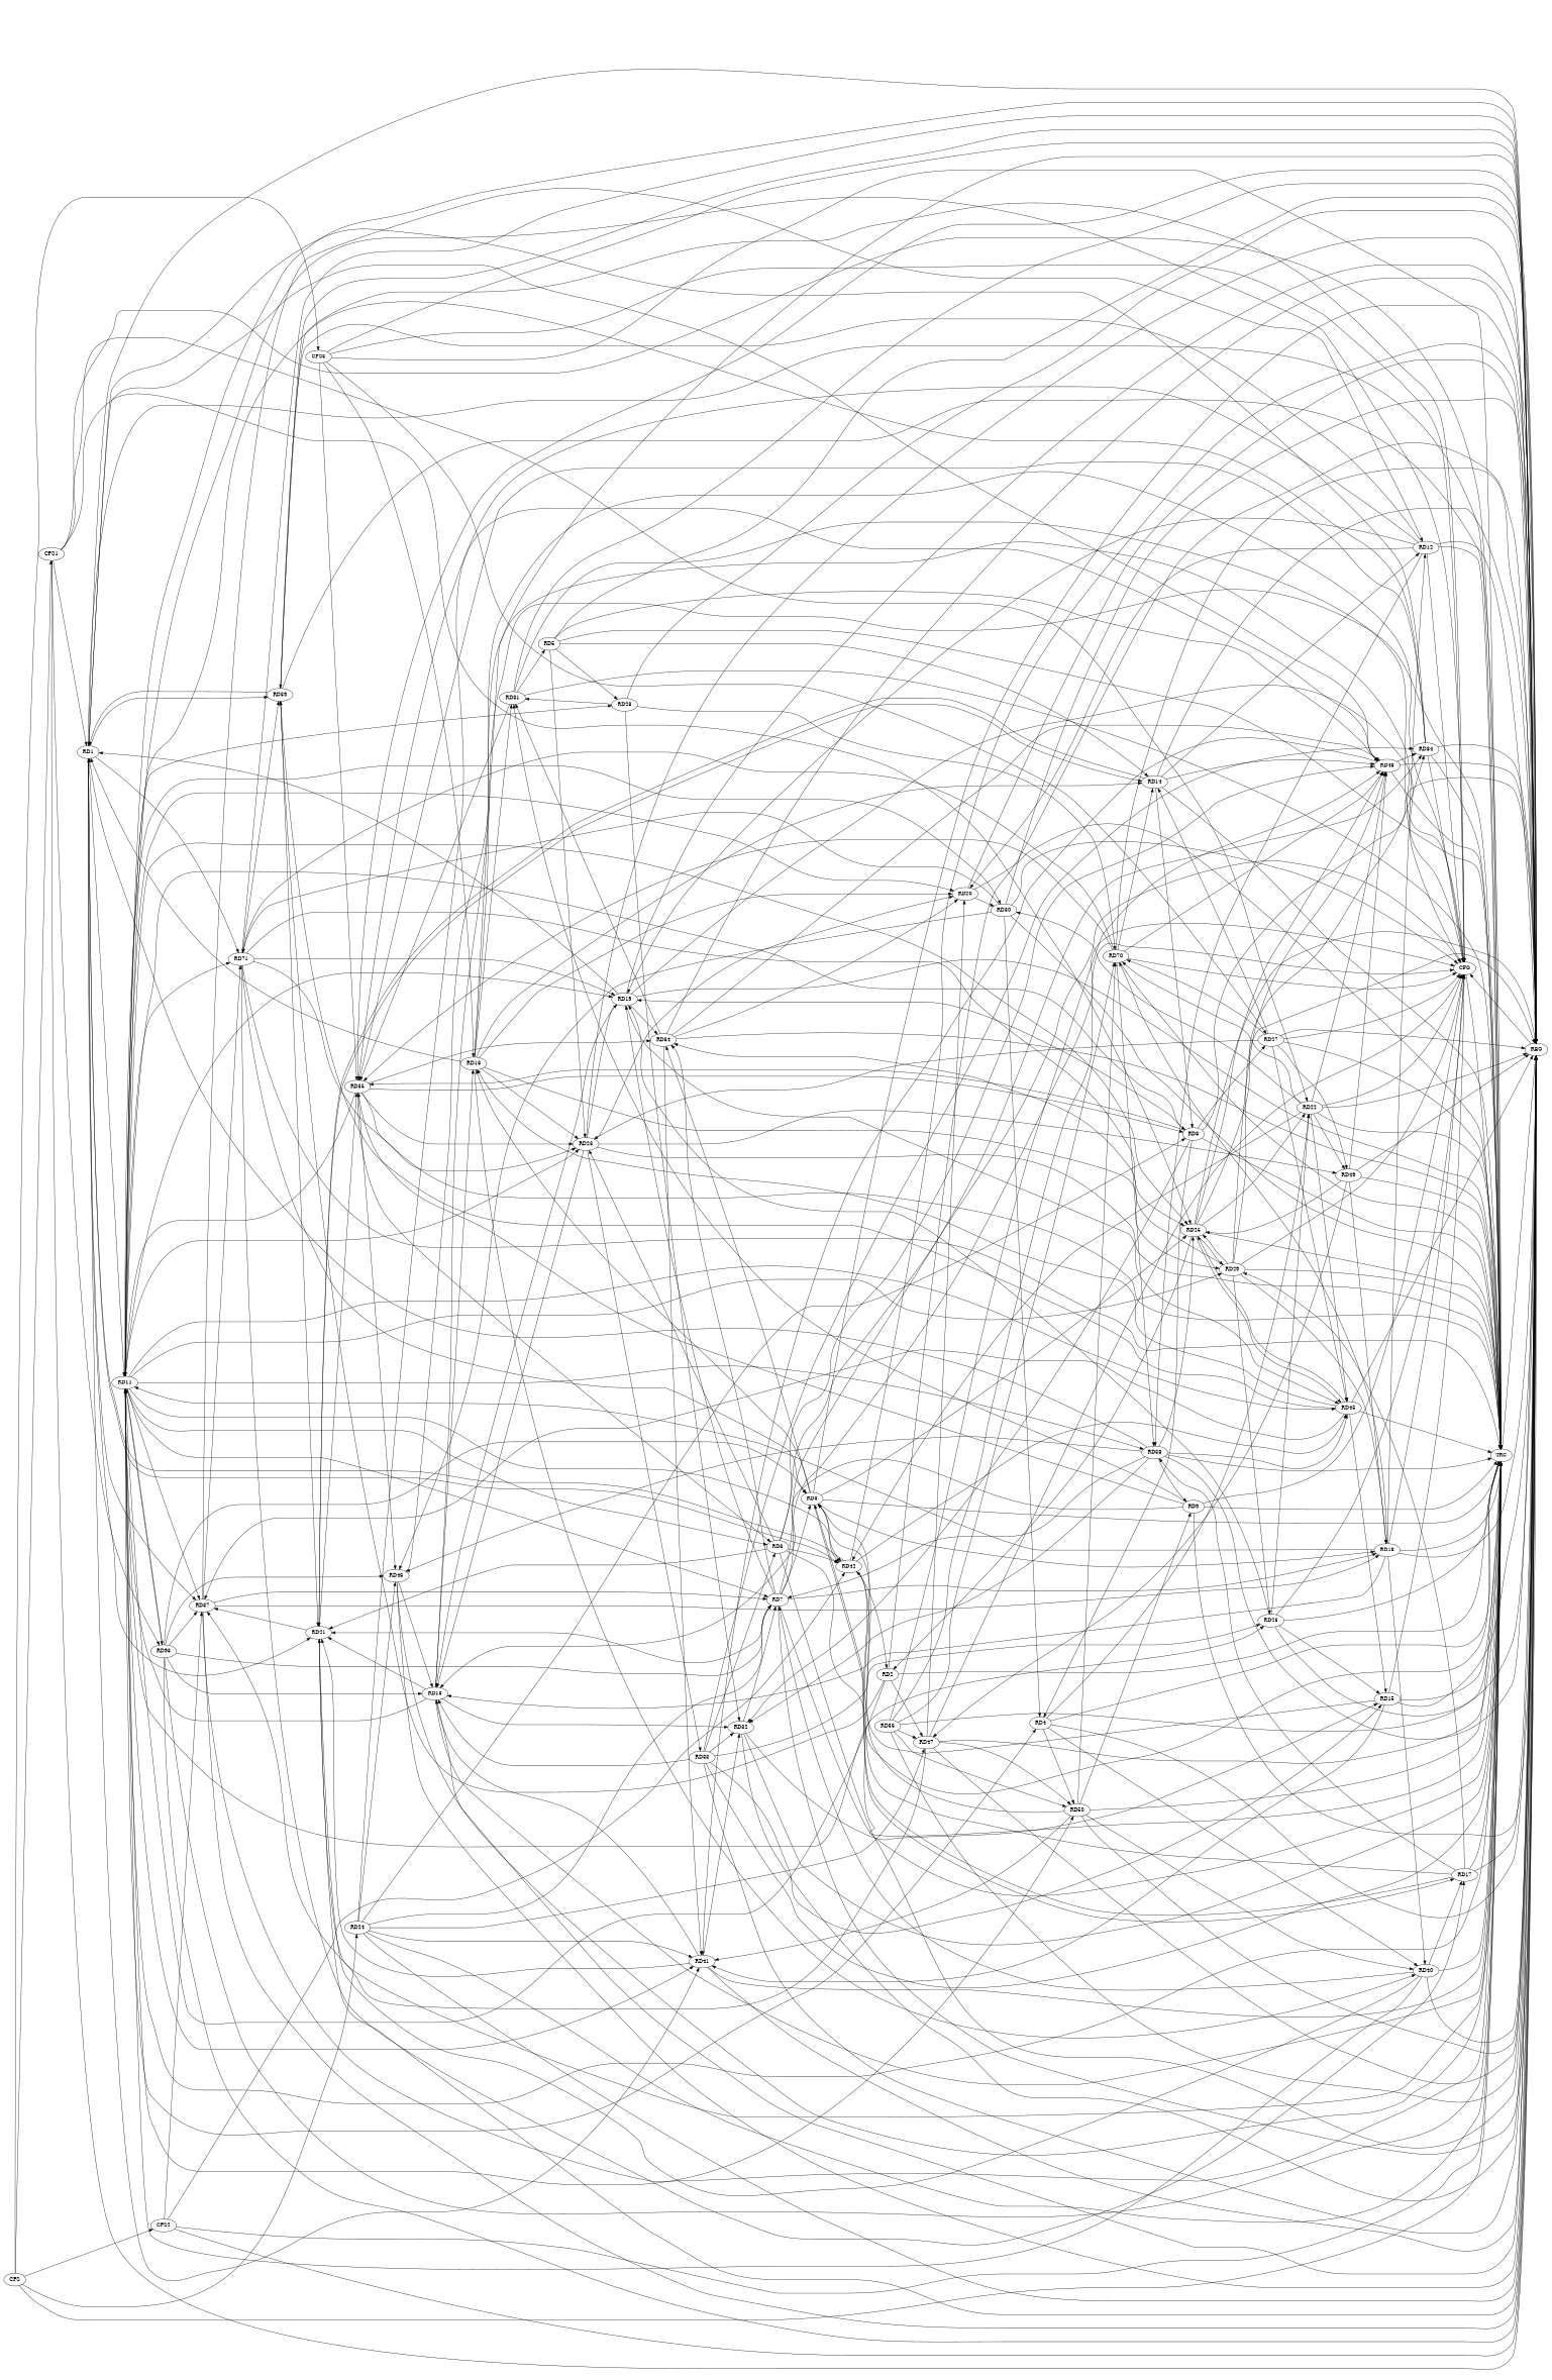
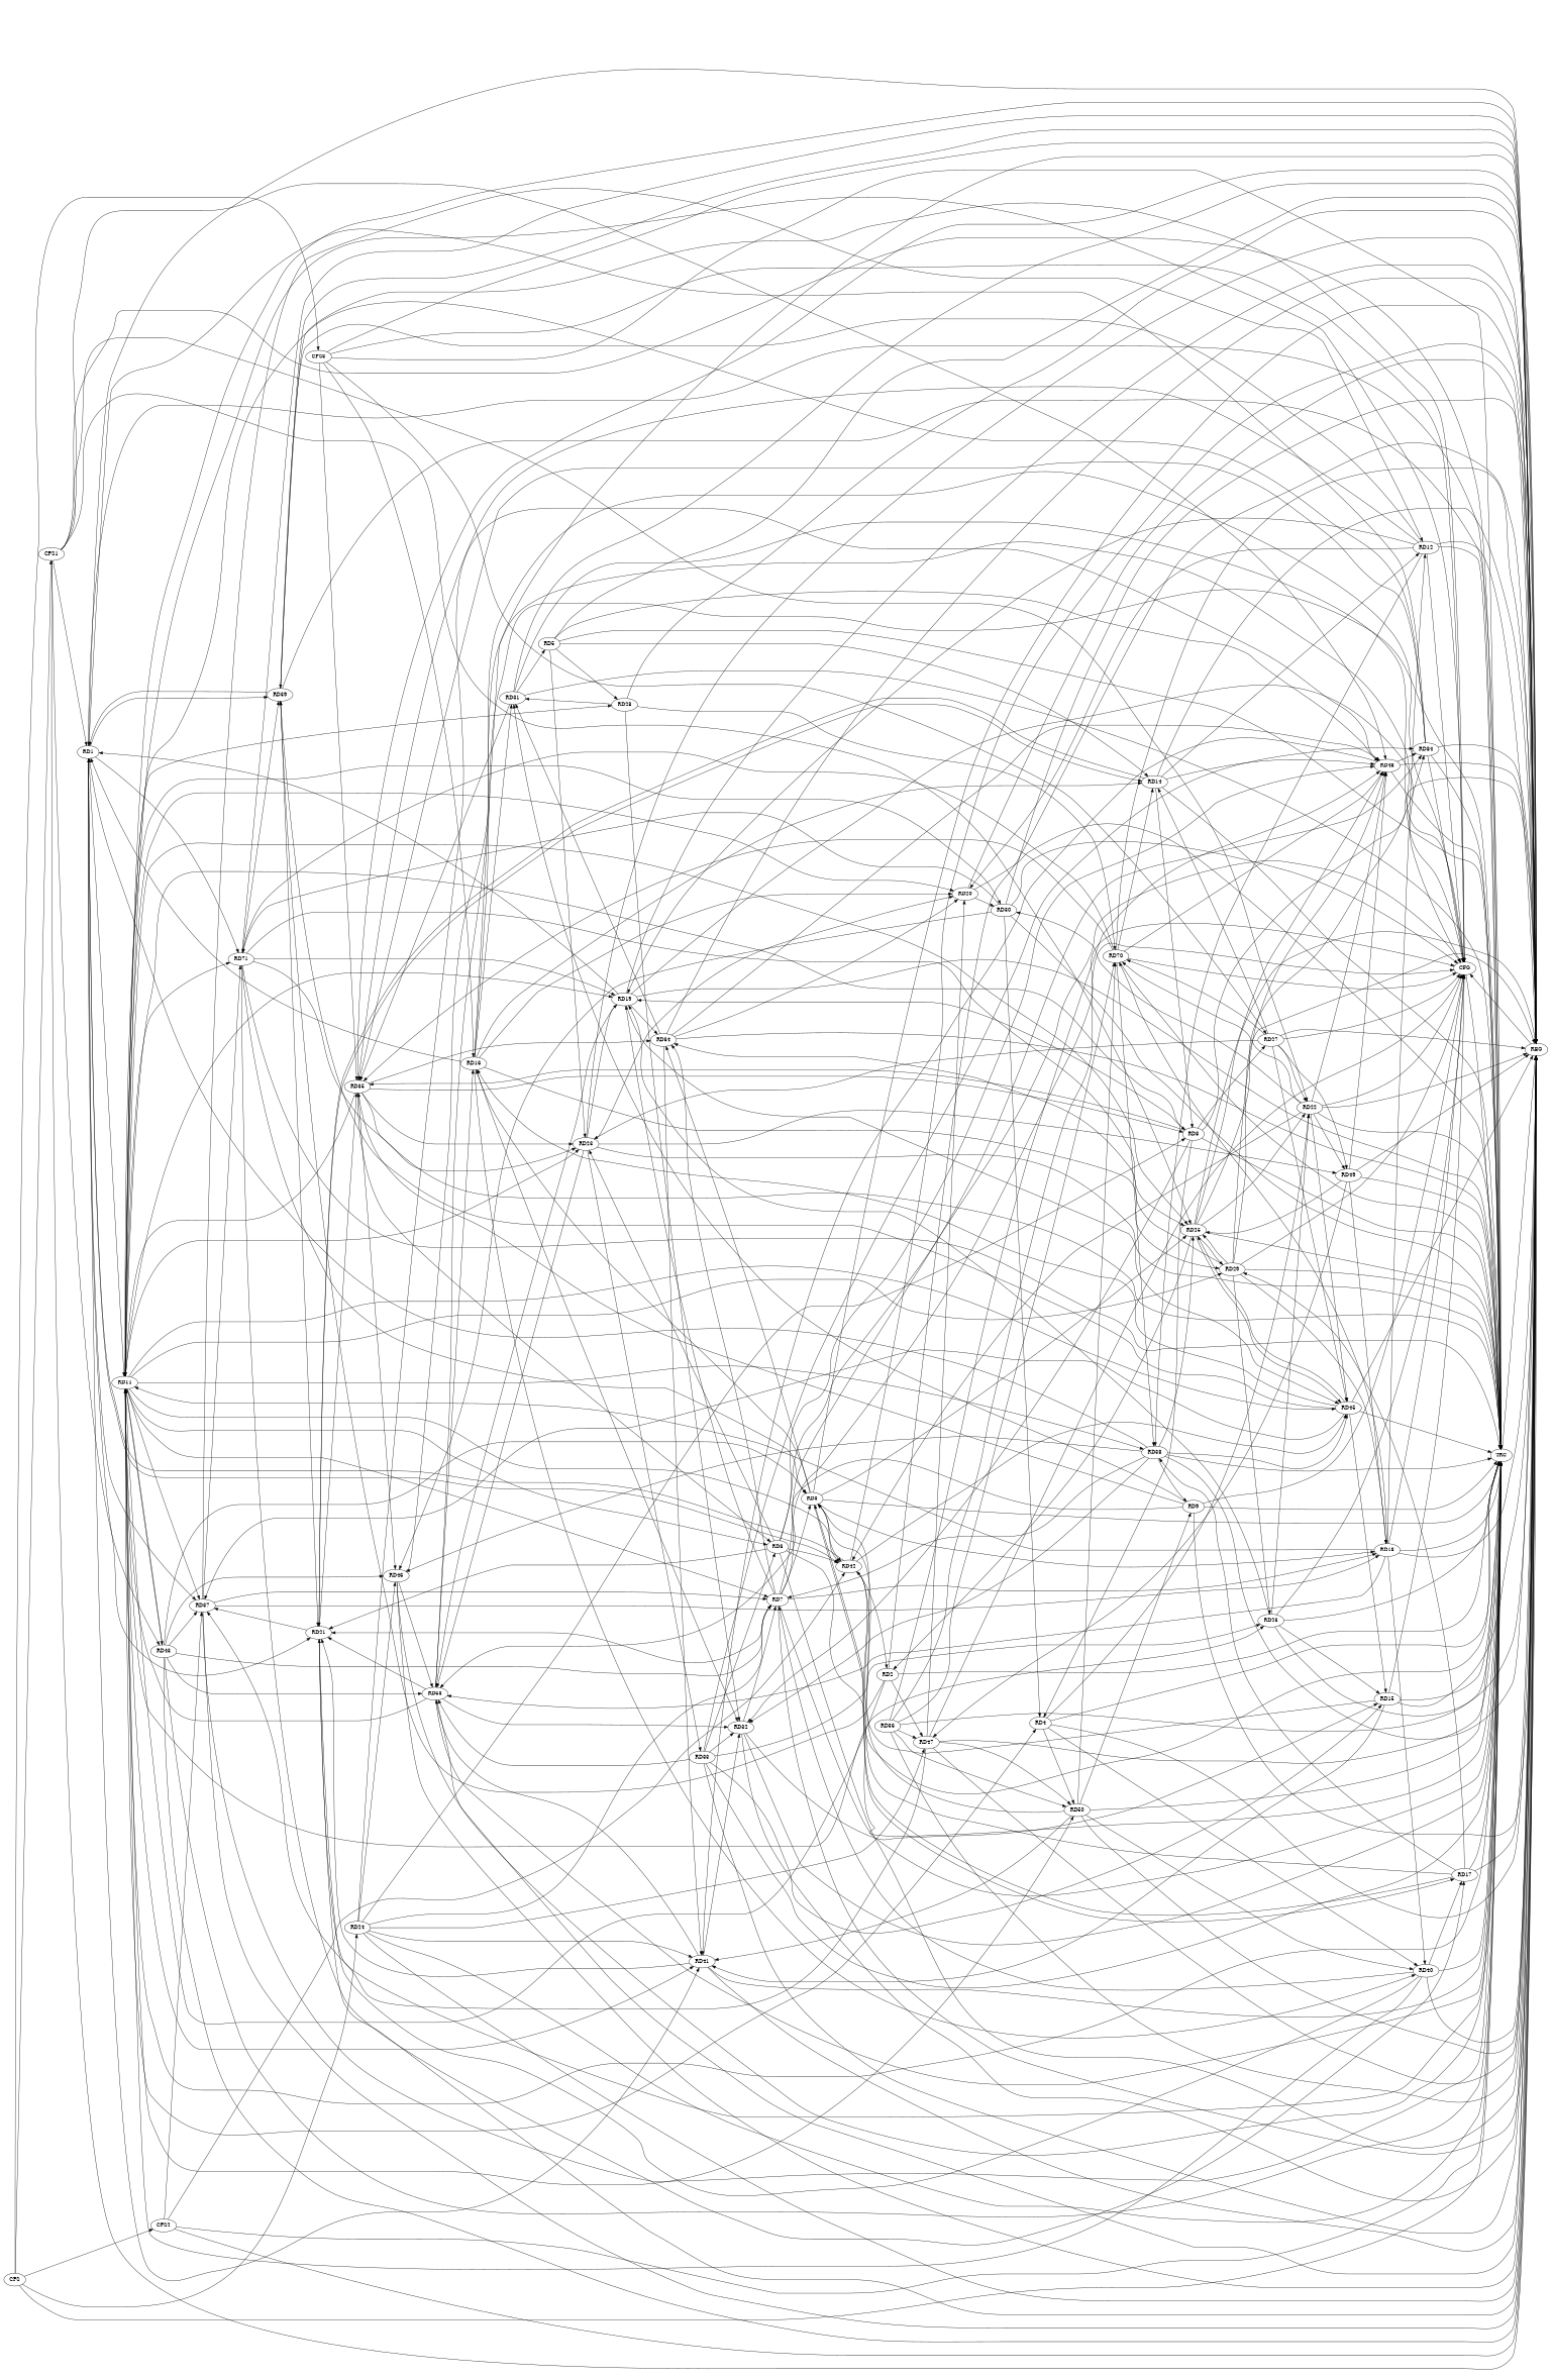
  strict digraph {
    rankdir=LR
    n1 [label=RD1]
    n2 [label=RD11]
    n3 [label=RD21]
    n4 [label=RD37]
    n5 [label=RD39]
    n6 [label=RD41]
    n7 [label=RD42]
    n8 [label=RD71]
    n9 [label=REG]
    n10 [label=TRC]
    n11 [label=RD25]
    n12 [label=RD4]
    n13 [label=RD50]
    n14 [label=RD23]
    n15 [label=RD28]
    n16 [label=RD6]
    n17 [label=CFG]
    n18 [label=RD7]
    n19 [label=RD19]
    n20 [label=RD8]
    n21 [label=RD38]
    n22 [label=RD26]
    n23 [label=RD29]
    n24 [label=RD30]
-   n25 [label=RD93]
+   n25 [label=RD43]
    n26 [label=RD45]
    n27 [label=RD20]
    n28 [label=RD14]
    n29 [label=RD35]
    n30 [label=RD18]
    n31 [label=RD12]
    n32 [label=RD32]
-   n33 [label=RD13]
+   n33 [label=RD53]
    n34 [label=RD2]
    n35 [label=RD3]
    n36 [label=RD17]
    n37 [label=RD47]
    n38 [label=RD16]
    n39 [label=RD64]
    n40 [label=RD40]
    n41 [label=RD31]
    n42 [label=RD70]
    n43 [label=RD22]
    n44 [label=RD48]
    n45 [label=RD84]
    n46 [label=RD15]
    n47 [label=RD49]
    n48 [label=RD9]
    n49 [label=RD5]
    n50 [label=RD33]
    n51 [label=RD27]
    n52 [label=RD46]
    n53 [label=RD36]
    n54 [label=RD24]
    n55 [label=CPS1]
    n56 [label=CPS2]
    n57 [label=CPS3]
    n58 [label=CPS]
    n1 -> n2
    n1 -> n3
    n1 -> n4
    n1 -> n5
    n1 -> n6
    n1 -> n7
    n1 -> n8
    n1 -> n9
    n1 -> n10
    n2 -> n4
    n2 -> n6
    n2 -> n7
    n2 -> n8
    n2 -> n9
    n2 -> n10
    n2 -> n11
    n2 -> n12
    n2 -> n13
    n2 -> n14
    n2 -> n15
    n2 -> n16
    n2 -> n17
    n2 -> n18
    n2 -> n19
    n2 -> n20
    n2 -> n21
    n2 -> n22
    n2 -> n23
    n2 -> n24
    n2 -> n25
    n2 -> n26
    n2 -> n27
    n3 -> n4
    n3 -> n9
    n3 -> n10
    n3 -> n28
    n3 -> n29
    n4 -> n8
    n4 -> n9
    n4 -> n10
    n4 -> n18
    n4 -> n30
    n4 -> n31
    n5 -> n1
    n5 -> n3
    n5 -> n9
    n5 -> n10
    n5 -> n17
    n6 -> n3
    n6 -> n9
    n6 -> n10
    n6 -> n32
    n6 -> n33
    n7 -> n1
    n7 -> n9
    n7 -> n10
    n7 -> n26
    n7 -> n34
    n8 -> n5
    n8 -> n9
    n8 -> n10
    n8 -> n11
    n8 -> n14
    n8 -> n19
    n8 -> n35
    n8 -> n36
    n9 -> n17
    n10 -> n9
    n11 -> n9
    n11 -> n10
    n11 -> n23
    n11 -> n26
    n11 -> n34
    n11 -> n43
    n11 -> n44
    n11 -> n45
    n12 -> n9
    n12 -> n10
    n12 -> n13
    n12 -> n40
    n12 -> n43
    n13 -> n6
    n13 -> n9
    n13 -> n10
    n13 -> n35
    n13 -> n40
    n13 -> n42
    n13 -> n48
    n14 -> n9
    n14 -> n10
    n14 -> n19
    n14 -> n27
    n14 -> n33
    n14 -> n47
    n14 -> n50
    n15 -> n9
    n15 -> n32
    n15 -> n41
    n15 -> n42
    n16 -> n3
    n16 -> n7
    n16 -> n9
    n16 -> n10
    n16 -> n14
    n16 -> n17
    n16 -> n44
    n17 -> n10
    n18 -> n3
    n18 -> n9
    n18 -> n10
    n18 -> n17
    n18 -> n19
    n18 -> n30
    n18 -> n35
    n18 -> n39
    n18 -> n45
    n19 -> n1
    n19 -> n9
    n19 -> n10
    n19 -> n17
    n19 -> n26
    n19 -> n33
    n19 -> n39
    n20 -> n9
    n20 -> n10
    n20 -> n12
    n20 -> n19
    n20 -> n29
    n20 -> n32
    n20 -> n51
    n21 -> n1
    n21 -> n9
    n21 -> n10
    n21 -> n11
    n21 -> n18
    n21 -> n26
    n21 -> n32
    n21 -> n48
    n21 -> n52
    n22 -> n9
    n22 -> n10
    n22 -> n17
    n22 -> n19
    n22 -> n43
    n22 -> n46
    n23 -> n9
    n23 -> n10
    n23 -> n11
    n23 -> n17
    n23 -> n22
    n23 -> n30
    n23 -> n39
    n23 -> n44
    n24 -> n8
    n24 -> n9
    n24 -> n10
    n24 -> n12
    n24 -> n17
    n24 -> n52
    n25 -> n2
    n25 -> n4
    n25 -> n9
    n25 -> n10
    n25 -> n18
    n25 -> n33
    n25 -> n35
    n25 -> n52
    n26 -> n4
    n26 -> n5
    n26 -> n9
    n26 -> n10
    n26 -> n11
    n26 -> n38
    n26 -> n46
    n27 -> n9
    n27 -> n10
    n27 -> n24
    n28 -> n3
    n28 -> n9
    n28 -> n10
    n28 -> n20
    n28 -> n31
    n28 -> n44
    n29 -> n2
    n29 -> n9
    n29 -> n10
    n29 -> n14
    n29 -> n16
    n29 -> n20
    n29 -> n39
    n29 -> n52
    n30 -> n2
    n30 -> n9
    n30 -> n10
    n30 -> n17
    n30 -> n31
    n30 -> n33
    n30 -> n40
    n30 -> n42
    n31 -> n5
    n31 -> n9
    n31 -> n10
    n31 -> n17
    n31 -> n19
    n31 -> n21
    n31 -> n27
    n31 -> n29
    n32 -> n9
    n32 -> n10
    n32 -> n18
    n32 -> n46
    n33 -> n2
    n33 -> n3
    n33 -> n9
    n33 -> n10
    n33 -> n17
    n33 -> n32
    n33 -> n38
    n34 -> n2
    n34 -> n5
    n34 -> n9
    n34 -> n10
    n34 -> n37
    n35 -> n7
    n35 -> n9
    n35 -> n10
    n35 -> n11
    n35 -> n30
    n35 -> n36
    n35 -> n38
    n35 -> n39
    n36 -> n7
    n36 -> n9
    n36 -> n10
    n36 -> n21
    n36 -> n23
    n36 -> n35
    n37 -> n4
    n37 -> n9
    n37 -> n10
    n37 -> n13
    n37 -> n17
    n37 -> n27
    n38 -> n1
    n38 -> n9
    n38 -> n10
    n38 -> n23
    n38 -> n27
    n38 -> n28
-   n38 -> n14
+   n38 -> n32
    n38 -> n40
    n38 -> n41
    n39 -> n6
    n39 -> n9
    n39 -> n10
    n39 -> n27
    n39 -> n41
    n39 -> n44
    n40 -> n2
    n40 -> n3
    n40 -> n9
    n40 -> n10
    n40 -> n18
    n40 -> n36
    n41 -> n9
    n41 -> n10
    n41 -> n17
    n41 -> n29
    n41 -> n49
    n42 -> n8
    n42 -> n9
    n42 -> n10
    n42 -> n17
    n42 -> n21
    n42 -> n28
    n42 -> n29
    n42 -> n44
    n43 -> n7
    n43 -> n9
    n43 -> n10
    n43 -> n17
    n43 -> n24
    n43 -> n26
    n43 -> n42
    n43 -> n44
    n43 -> n47
    n44 -> n6
    n44 -> n9
    n44 -> n10
    n44 -> n45
    n45 -> n1
    n45 -> n2
    n45 -> n9
    n45 -> n10
    n45 -> n17
    n45 -> n29
    n46 -> n6
    n46 -> n9
    n46 -> n10
    n46 -> n17
    n46 -> n35
    n47 -> n9
    n47 -> n10
    n47 -> n11
    n47 -> n30
    n47 -> n37
    n47 -> n44
    n48 -> n9
    n48 -> n10
    n48 -> n17
    n48 -> n29
    n48 -> n33
    n48 -> n41
    n49 -> n9
    n49 -> n10
    n49 -> n14
    n49 -> n15
    n49 -> n28
    n49 -> n44
    n50 -> n9
    n50 -> n10
    n50 -> n16
    n50 -> n22
    n50 -> n32
    n50 -> n33
    n50 -> n45
    n50 -> n46
    n51 -> n9
-   n51 -> n10
+   n51 -> n43
    n51 -> n14
    n51 -> n17
    n51 -> n26
    n51 -> n28
    n51 -> n42
    n51 -> n47
    n52 -> n9
    n52 -> n10
    n52 -> n17
    n52 -> n33
    n53 -> n9
    n53 -> n10
    n53 -> n13
    n53 -> n17
    n53 -> n37
    n53 -> n42
    n53 -> n44
    n54 -> n6
    n54 -> n9
    n54 -> n10
    n54 -> n18
    n54 -> n20
    n54 -> n37
    n54 -> n44
    n54 -> n52
    n55 -> n1
    n55 -> n9
    n55 -> n10
    n55 -> n11
    n55 -> n25
    n55 -> n43
-   n1 -> n44
+   n55 -> n44
    n56 -> n4
    n56 -> n7
    n56 -> n9
    n56 -> n10
    n57 -> n9
    n57 -> n10
    n57 -> n17
    n57 -> n29
    n57 -> n38
    n57 -> n51
    n58 -> n10
    n58 -> n54
    n58 -> n55
    n58 -> n56
    n58 -> n57
  }
